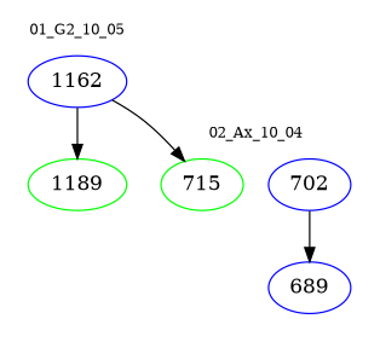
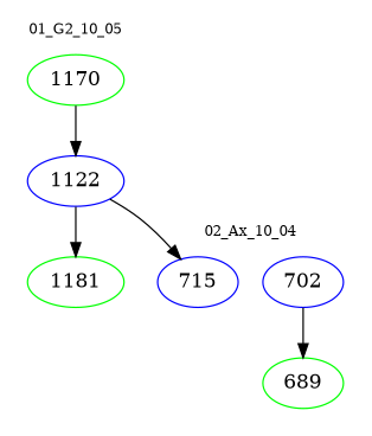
  digraph {
    node [color=blue]
    edge [color=black]
    n1 [label=702]
-   n2 [label=689]
-   n3 [color=green label=715]
-   n5 [label=1162]
-   n6 [color=green label=1189]
+   n2 [color=green label=689]
+   n3 [label=715]
+   n4 [color=green label=1170]
+   n5 [label=1122]
+   n6 [color=green label=1181]
    subgraph cluster_1 {
      color=white
      fontsize=10
      label="02_Ax_10_04"
      n1
      n2
      n3
    }
    subgraph cluster_2 {
      color=white
      fontsize=10
      label="01_G2_10_05"
+     n4
      n5
      n6
    }
    n1 -> n2
+   n4 -> n5
    n5 -> n3
    n5 -> n6
  }
